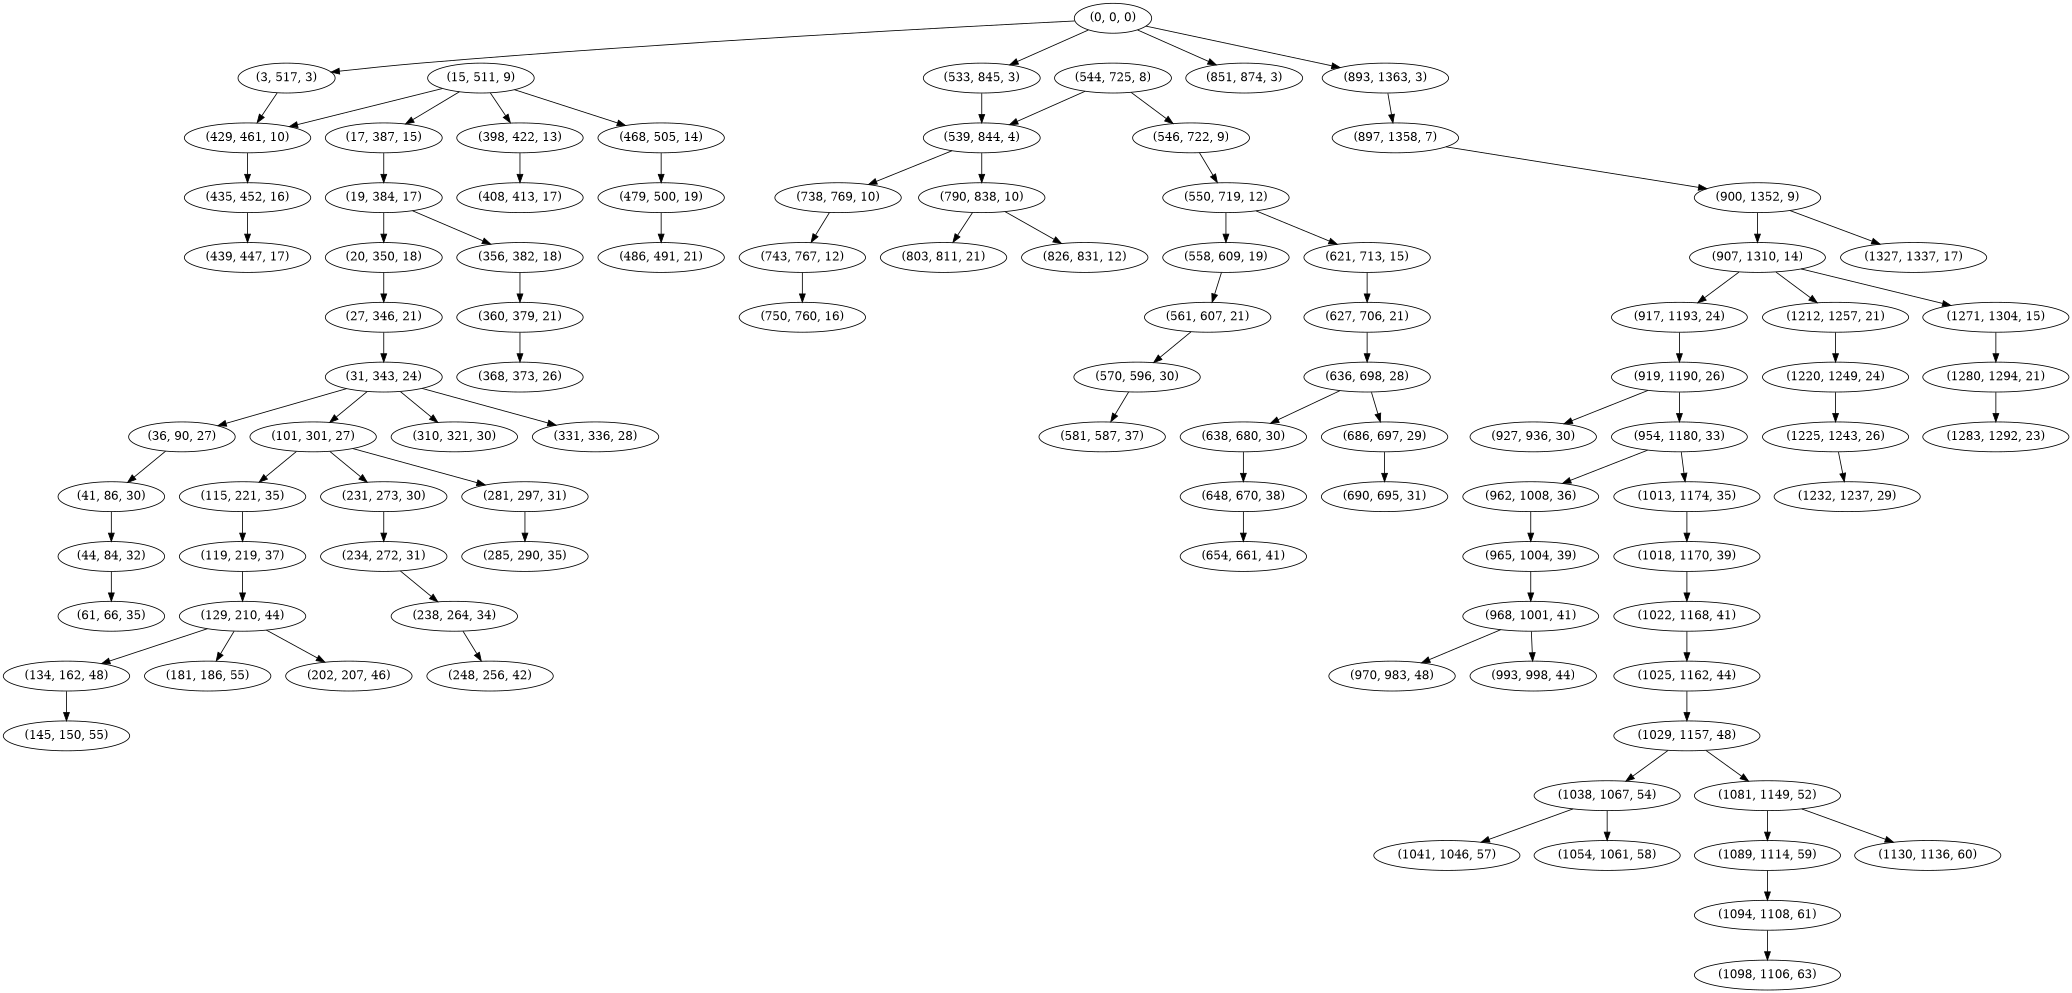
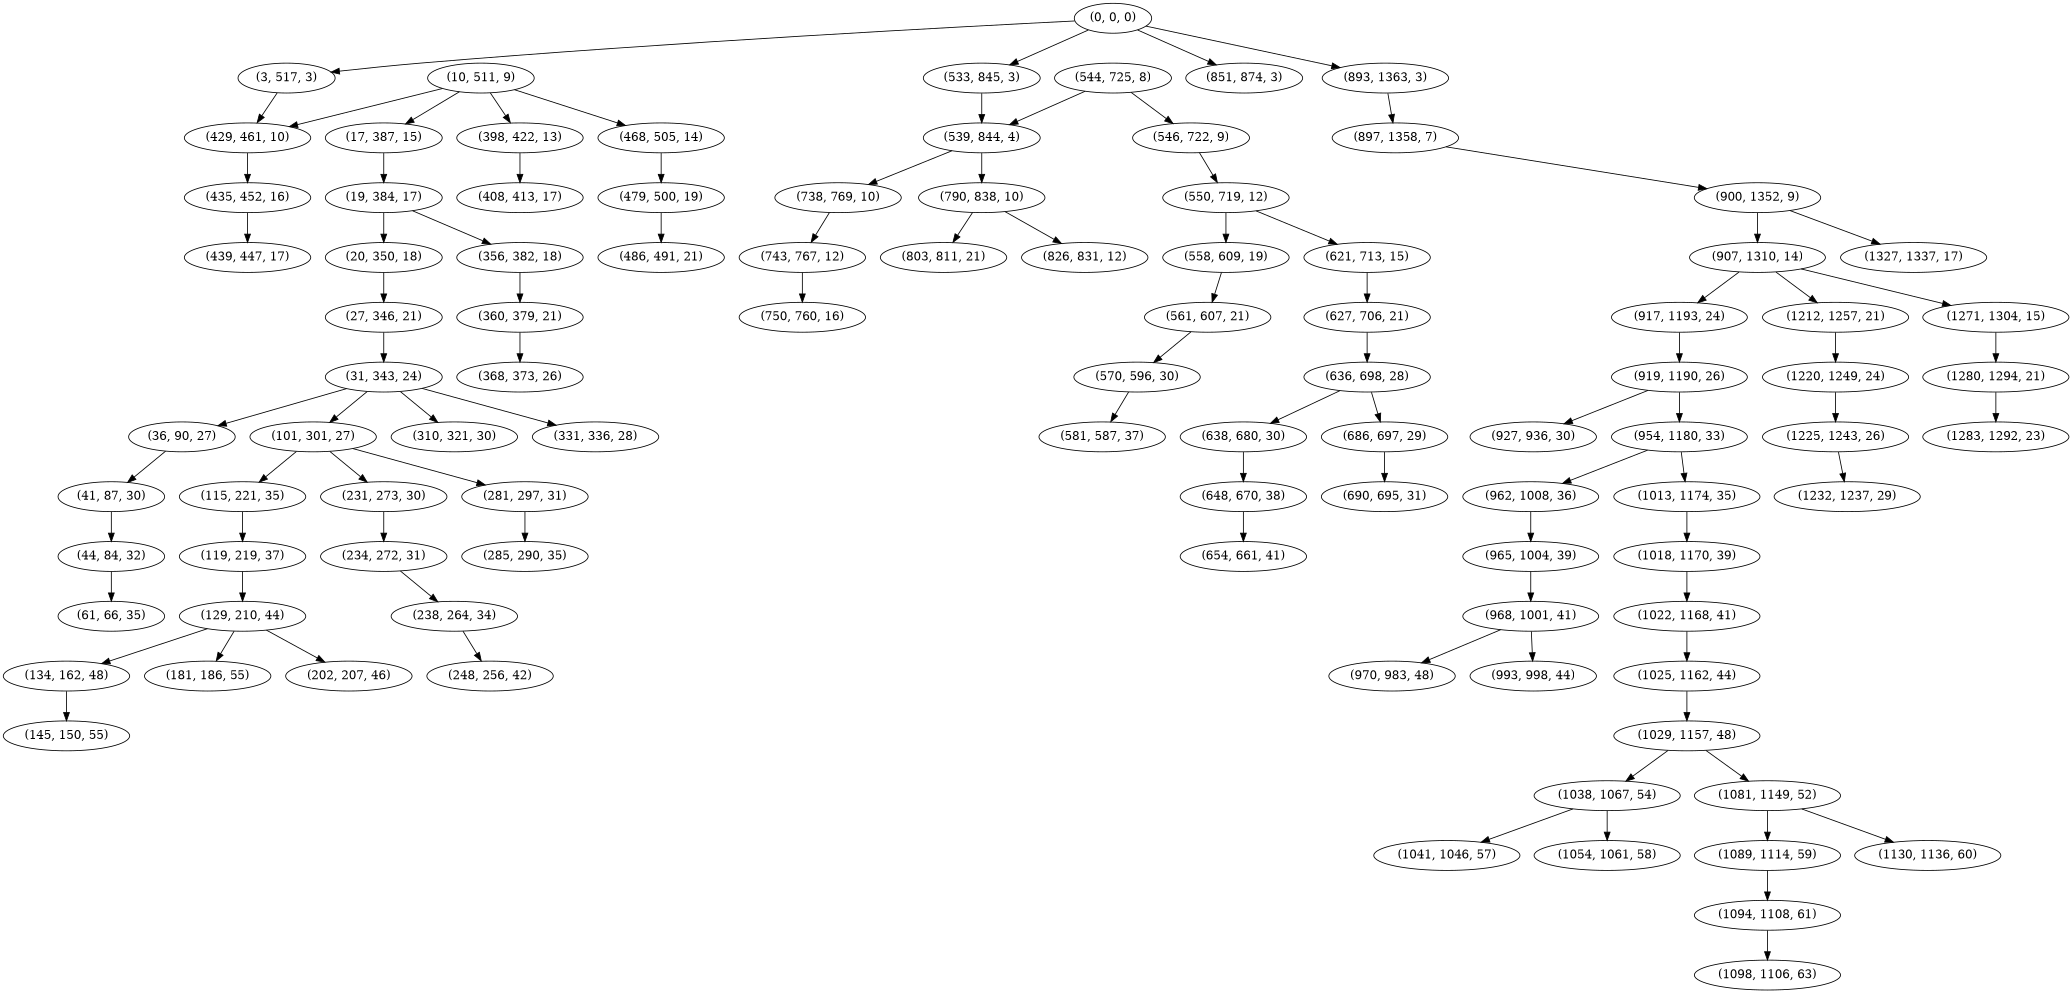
  digraph {
    "(0, 0, 0)"
    "(3, 517, 3)"
    "(533, 845, 3)"
    "(851, 874, 3)"
    "(893, 1363, 3)"
    "(429, 461, 10)"
    "(539, 844, 4)"
    "(897, 1358, 7)"
-   "(10, 511, 9)" [label="(15, 511, 9)"]
+   "(10, 511, 9)"
    "(17, 387, 15)"
    "(398, 422, 13)"
    "(468, 505, 14)"
    "(19, 384, 17)"
    "(408, 413, 17)"
    "(435, 452, 16)"
    "(479, 500, 19)"
    "(20, 350, 18)"
    "(356, 382, 18)"
    "(27, 346, 21)"
    "(360, 379, 21)"
    "(31, 343, 24)"
    "(36, 90, 27)"
    "(101, 301, 27)"
    "(310, 321, 30)"
    "(331, 336, 28)"
-   "(41, 87, 30)" [label="(41, 86, 30)"]
+   "(41, 87, 30)"
    "(115, 221, 35)"
    "(231, 273, 30)"
    "(281, 297, 31)"
    "(44, 84, 32)"
    "(61, 66, 35)"
    "(119, 219, 37)"
    "(234, 272, 31)"
    "(285, 290, 35)"
    "(129, 210, 44)"
    "(134, 162, 48)"
    "(181, 186, 55)"
    "(202, 207, 46)"
    "(145, 150, 55)"
    "(238, 264, 34)"
    "(248, 256, 42)"
    "(368, 373, 26)"
    "(439, 447, 17)"
    "(486, 491, 21)"
    "(738, 769, 10)"
    "(790, 838, 10)"
    "(544, 725, 8)"
    "(546, 722, 9)"
    "(743, 767, 12)"
    "(803, 811, 21)"
    "(826, 831, 12)"
    "(550, 719, 12)"
    "(558, 609, 19)"
    "(621, 713, 15)"
    "(561, 607, 21)"
    "(627, 706, 21)"
    "(570, 596, 30)"
    "(581, 587, 37)"
    "(636, 698, 28)"
    "(638, 680, 30)"
    "(686, 697, 29)"
    "(648, 670, 38)"
    "(690, 695, 31)"
    "(654, 661, 41)"
    "(750, 760, 16)"
    "(900, 1352, 9)"
    "(907, 1310, 14)"
    "(1327, 1337, 17)"
    "(917, 1193, 24)"
    "(1212, 1257, 21)"
    "(1271, 1304, 15)"
    "(919, 1190, 26)"
    "(1220, 1249, 24)"
    "(1280, 1294, 21)"
    "(927, 936, 30)"
    "(954, 1180, 33)"
    "(962, 1008, 36)"
    "(1013, 1174, 35)"
    "(965, 1004, 39)"
    "(1018, 1170, 39)"
    "(968, 1001, 41)"
    n82 [label="(970, 983, 48)"]
    "(993, 998, 44)"
    "(1022, 1168, 41)"
    "(1025, 1162, 44)"
    "(1029, 1157, 48)"
    "(1038, 1067, 54)"
    "(1081, 1149, 52)"
    "(1041, 1046, 57)"
    "(1054, 1061, 58)"
    "(1089, 1114, 59)"
    "(1130, 1136, 60)"
    "(1094, 1108, 61)"
    "(1098, 1106, 63)"
    "(1225, 1243, 26)"
    "(1232, 1237, 29)"
    "(1283, 1292, 23)"
    "(0, 0, 0)" -> "(3, 517, 3)"
    "(0, 0, 0)" -> "(533, 845, 3)"
    "(0, 0, 0)" -> "(851, 874, 3)"
    "(0, 0, 0)" -> "(893, 1363, 3)"
    "(3, 517, 3)" -> "(429, 461, 10)"
    "(533, 845, 3)" -> "(539, 844, 4)"
    "(893, 1363, 3)" -> "(897, 1358, 7)"
    "(429, 461, 10)" -> "(435, 452, 16)"
    "(539, 844, 4)" -> "(738, 769, 10)"
    "(539, 844, 4)" -> "(790, 838, 10)"
    "(897, 1358, 7)" -> "(900, 1352, 9)"
    "(10, 511, 9)" -> "(429, 461, 10)"
    "(10, 511, 9)" -> "(17, 387, 15)"
    "(10, 511, 9)" -> "(398, 422, 13)"
    "(10, 511, 9)" -> "(468, 505, 14)"
    "(17, 387, 15)" -> "(19, 384, 17)"
    "(398, 422, 13)" -> "(408, 413, 17)"
    "(468, 505, 14)" -> "(479, 500, 19)"
    "(19, 384, 17)" -> "(20, 350, 18)"
    "(19, 384, 17)" -> "(356, 382, 18)"
    "(435, 452, 16)" -> "(439, 447, 17)"
    "(479, 500, 19)" -> "(486, 491, 21)"
    "(20, 350, 18)" -> "(27, 346, 21)"
    "(356, 382, 18)" -> "(360, 379, 21)"
    "(27, 346, 21)" -> "(31, 343, 24)"
    "(360, 379, 21)" -> "(368, 373, 26)"
    "(31, 343, 24)" -> "(36, 90, 27)"
    "(31, 343, 24)" -> "(101, 301, 27)"
    "(31, 343, 24)" -> "(310, 321, 30)"
    "(31, 343, 24)" -> "(331, 336, 28)"
    "(36, 90, 27)" -> "(41, 87, 30)"
    "(101, 301, 27)" -> "(115, 221, 35)"
    "(101, 301, 27)" -> "(231, 273, 30)"
    "(101, 301, 27)" -> "(281, 297, 31)"
    "(41, 87, 30)" -> "(44, 84, 32)"
    "(115, 221, 35)" -> "(119, 219, 37)"
    "(231, 273, 30)" -> "(234, 272, 31)"
    "(281, 297, 31)" -> "(285, 290, 35)"
    "(44, 84, 32)" -> "(61, 66, 35)"
    "(119, 219, 37)" -> "(129, 210, 44)"
    "(234, 272, 31)" -> "(238, 264, 34)"
    "(129, 210, 44)" -> "(134, 162, 48)"
    "(129, 210, 44)" -> "(181, 186, 55)"
    "(129, 210, 44)" -> "(202, 207, 46)"
    "(134, 162, 48)" -> "(145, 150, 55)"
    "(238, 264, 34)" -> "(248, 256, 42)"
    "(738, 769, 10)" -> "(743, 767, 12)"
    "(790, 838, 10)" -> "(803, 811, 21)"
    "(790, 838, 10)" -> "(826, 831, 12)"
    "(544, 725, 8)" -> "(539, 844, 4)"
    "(544, 725, 8)" -> "(546, 722, 9)"
    "(546, 722, 9)" -> "(550, 719, 12)"
    "(743, 767, 12)" -> "(750, 760, 16)"
    "(550, 719, 12)" -> "(558, 609, 19)"
    "(550, 719, 12)" -> "(621, 713, 15)"
    "(558, 609, 19)" -> "(561, 607, 21)"
    "(621, 713, 15)" -> "(627, 706, 21)"
    "(561, 607, 21)" -> "(570, 596, 30)"
    "(627, 706, 21)" -> "(636, 698, 28)"
    "(570, 596, 30)" -> "(581, 587, 37)"
    "(636, 698, 28)" -> "(638, 680, 30)"
    "(636, 698, 28)" -> "(686, 697, 29)"
    "(638, 680, 30)" -> "(648, 670, 38)"
    "(686, 697, 29)" -> "(690, 695, 31)"
    "(648, 670, 38)" -> "(654, 661, 41)"
    "(900, 1352, 9)" -> "(907, 1310, 14)"
    "(900, 1352, 9)" -> "(1327, 1337, 17)"
    "(907, 1310, 14)" -> "(917, 1193, 24)"
    "(907, 1310, 14)" -> "(1212, 1257, 21)"
    "(907, 1310, 14)" -> "(1271, 1304, 15)"
    "(917, 1193, 24)" -> "(919, 1190, 26)"
    "(1212, 1257, 21)" -> "(1220, 1249, 24)"
    "(1271, 1304, 15)" -> "(1280, 1294, 21)"
    "(919, 1190, 26)" -> "(927, 936, 30)"
    "(919, 1190, 26)" -> "(954, 1180, 33)"
    "(1220, 1249, 24)" -> "(1225, 1243, 26)"
    "(1280, 1294, 21)" -> "(1283, 1292, 23)"
    "(954, 1180, 33)" -> "(962, 1008, 36)"
    "(954, 1180, 33)" -> "(1013, 1174, 35)"
    "(962, 1008, 36)" -> "(965, 1004, 39)"
    "(1013, 1174, 35)" -> "(1018, 1170, 39)"
    "(965, 1004, 39)" -> "(968, 1001, 41)"
    "(1018, 1170, 39)" -> "(1022, 1168, 41)"
    "(968, 1001, 41)" -> n82
    "(968, 1001, 41)" -> "(993, 998, 44)"
    "(1022, 1168, 41)" -> "(1025, 1162, 44)"
    "(1025, 1162, 44)" -> "(1029, 1157, 48)"
    "(1029, 1157, 48)" -> "(1038, 1067, 54)"
    "(1029, 1157, 48)" -> "(1081, 1149, 52)"
    "(1038, 1067, 54)" -> "(1041, 1046, 57)"
    "(1038, 1067, 54)" -> "(1054, 1061, 58)"
    "(1081, 1149, 52)" -> "(1089, 1114, 59)"
    "(1081, 1149, 52)" -> "(1130, 1136, 60)"
    "(1089, 1114, 59)" -> "(1094, 1108, 61)"
    "(1094, 1108, 61)" -> "(1098, 1106, 63)"
    "(1225, 1243, 26)" -> "(1232, 1237, 29)"
  }
